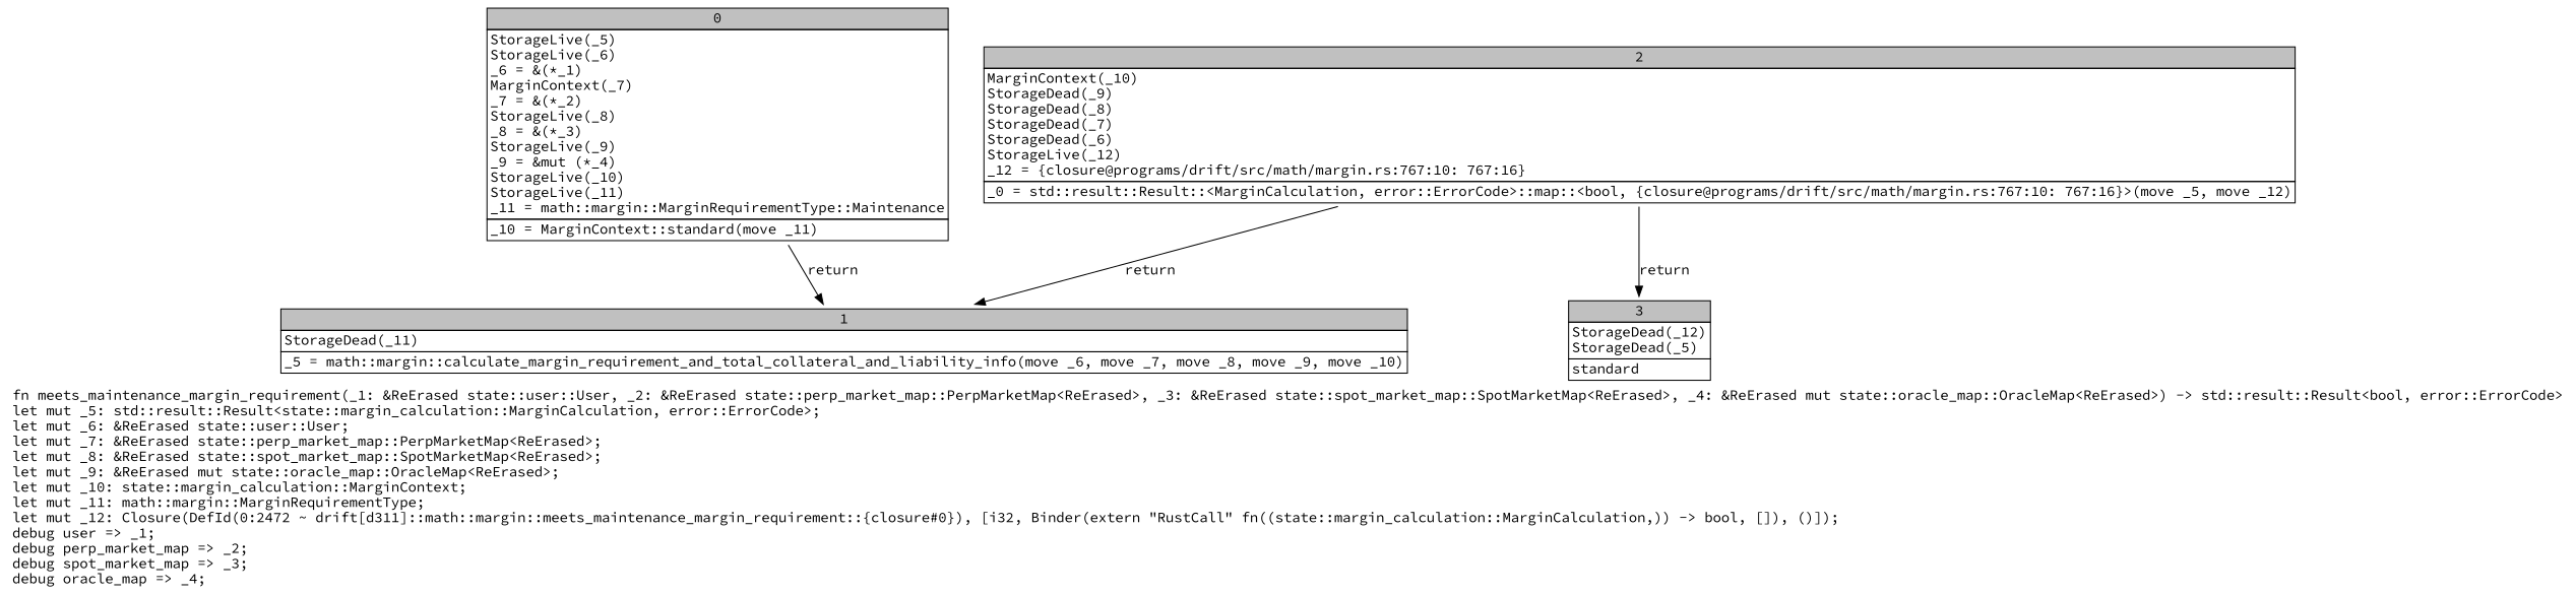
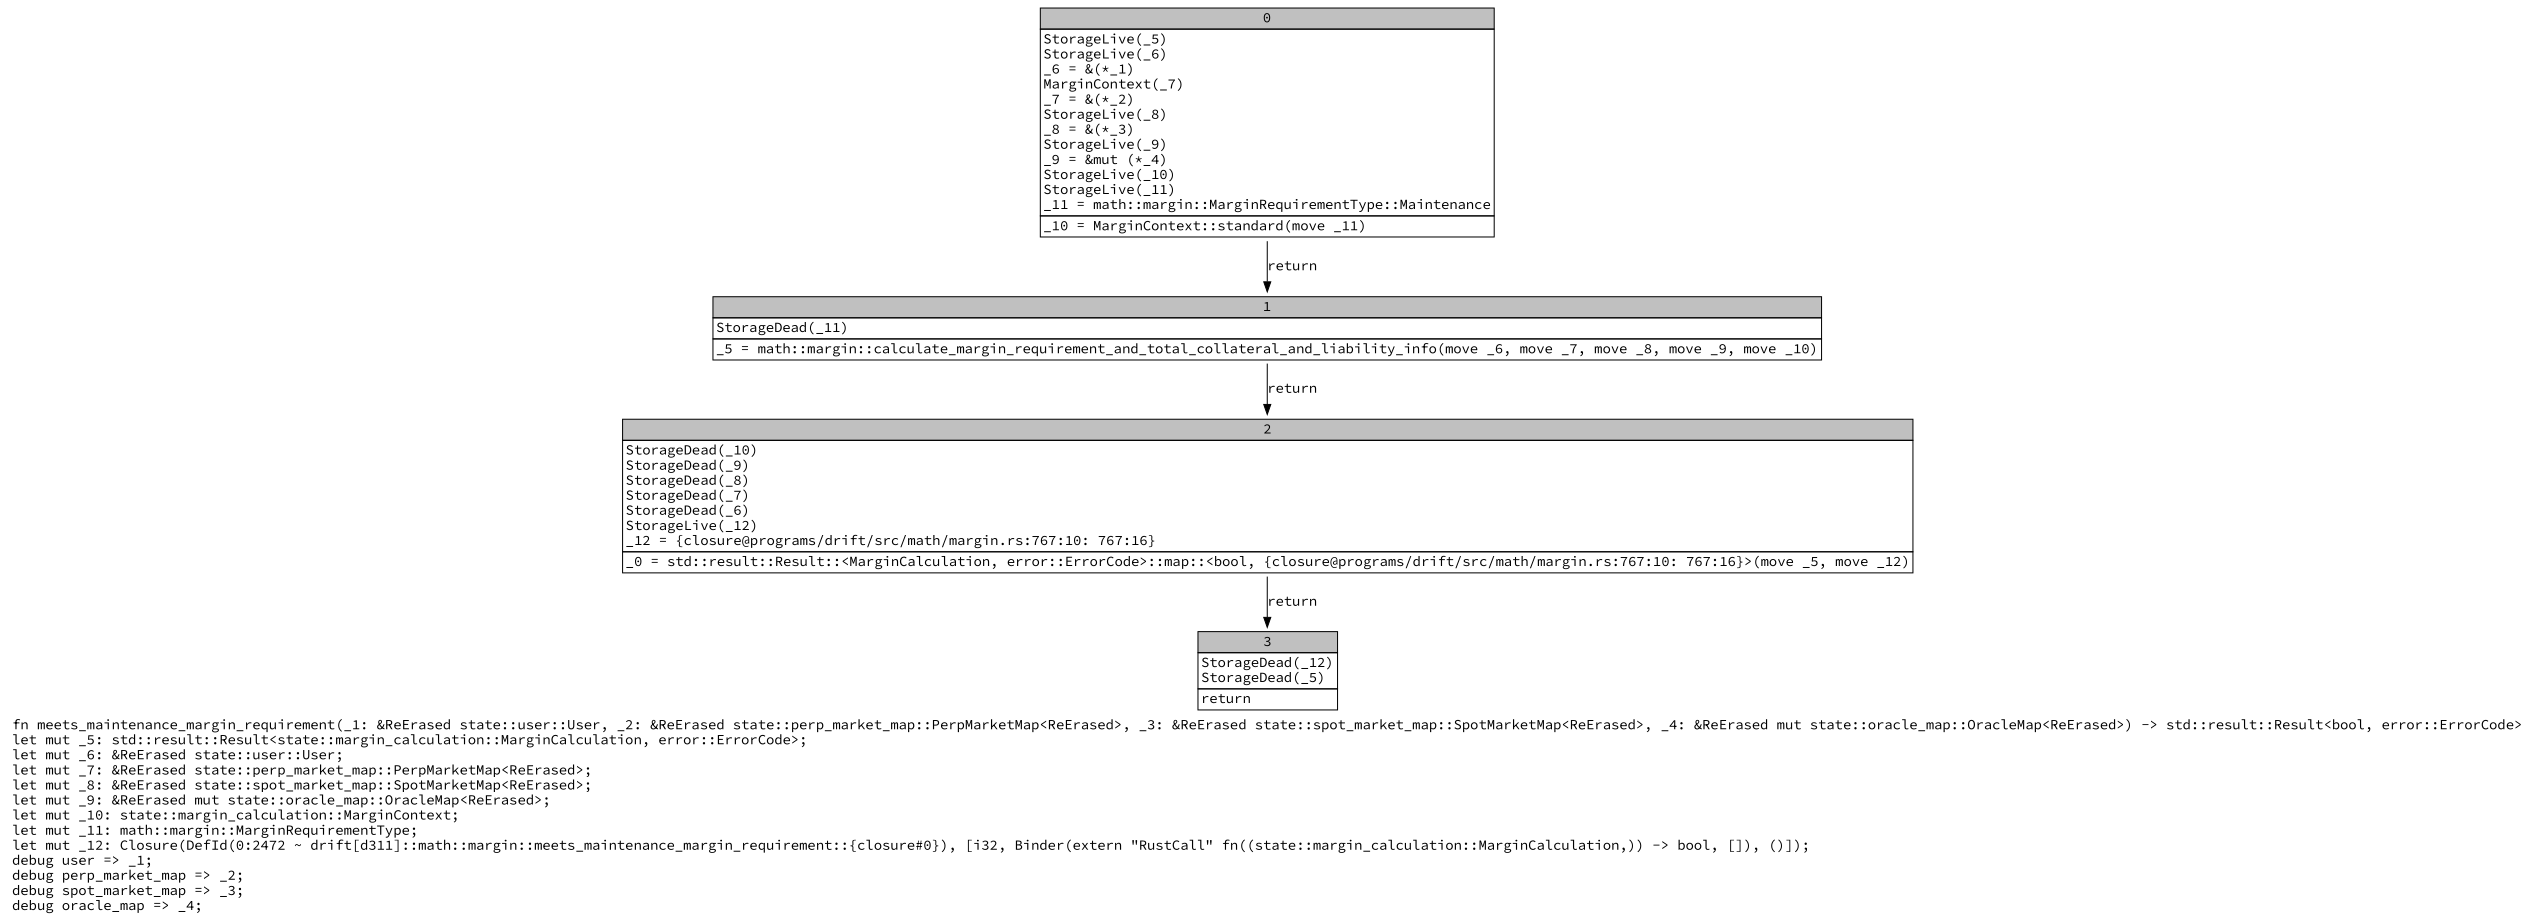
  digraph {
    fontname="Source Code Pro"
    label=<fn meets_maintenance_margin_requirement(_1: &amp;ReErased state::user::User, _2: &amp;ReErased state::perp_market_map::PerpMarketMap&lt;ReErased&gt;, _3: &amp;ReErased state::spot_market_map::SpotMarketMap&lt;ReErased&gt;, _4: &amp;ReErased mut state::oracle_map::OracleMap&lt;ReErased&gt;) -&gt; std::result::Result&lt;bool, error::ErrorCode&gt;<br align="left"/>let mut _5: std::result::Result&lt;state::margin_calculation::MarginCalculation, error::ErrorCode&gt;;<br align="left"/>let mut _6: &amp;ReErased state::user::User;<br align="left"/>let mut _7: &amp;ReErased state::perp_market_map::PerpMarketMap&lt;ReErased&gt;;<br align="left"/>let mut _8: &amp;ReErased state::spot_market_map::SpotMarketMap&lt;ReErased&gt;;<br align="left"/>let mut _9: &amp;ReErased mut state::oracle_map::OracleMap&lt;ReErased&gt;;<br align="left"/>let mut _10: state::margin_calculation::MarginContext;<br align="left"/>let mut _11: math::margin::MarginRequirementType;<br align="left"/>let mut _12: Closure(DefId(0:2472 ~ drift[d311]::math::margin::meets_maintenance_margin_requirement::{closure#0}), [i32, Binder(extern &quot;RustCall&quot; fn((state::margin_calculation::MarginCalculation,)) -&gt; bool, []), ()]);<br align="left"/>debug user =&gt; _1;<br align="left"/>debug perp_market_map =&gt; _2;<br align="left"/>debug spot_market_map =&gt; _3;<br align="left"/>debug oracle_map =&gt; _4;<br align="left"/>>
    node [fontname="Source Code Pro" shape=none]
    edge [fontname="Source Code Pro"]
    n1 [label=<<table border="0" cellborder="1" cellspacing="0"><tr><td bgcolor="gray" align="center" colspan="1">0</td></tr><tr><td align="left" balign="left">StorageLive(_5)<br/>StorageLive(_6)<br/>_6 = &amp;(*_1)<br/>MarginContext(_7)<br/>_7 = &amp;(*_2)<br/>StorageLive(_8)<br/>_8 = &amp;(*_3)<br/>StorageLive(_9)<br/>_9 = &amp;mut (*_4)<br/>StorageLive(_10)<br/>StorageLive(_11)<br/>_11 = math::margin::MarginRequirementType::Maintenance<br/></td></tr><tr><td align="left">_10 = MarginContext::standard(move _11)</td></tr></table>>]
    n2 [label=<<table border="0" cellborder="1" cellspacing="0"><tr><td bgcolor="gray" align="center" colspan="1">1</td></tr><tr><td align="left" balign="left">StorageDead(_11)<br/></td></tr><tr><td align="left">_5 = math::margin::calculate_margin_requirement_and_total_collateral_and_liability_info(move _6, move _7, move _8, move _9, move _10)</td></tr></table>>]
-   n3 [label=<<table border="0" cellborder="1" cellspacing="0"><tr><td bgcolor="gray" align="center" colspan="1">2</td></tr><tr><td align="left" balign="left">MarginContext(_10)<br/>StorageDead(_9)<br/>StorageDead(_8)<br/>StorageDead(_7)<br/>StorageDead(_6)<br/>StorageLive(_12)<br/>_12 = {closure@programs/drift/src/math/margin.rs:767:10: 767:16}<br/></td></tr><tr><td align="left">_0 = std::result::Result::&lt;MarginCalculation, error::ErrorCode&gt;::map::&lt;bool, {closure@programs/drift/src/math/margin.rs:767:10: 767:16}&gt;(move _5, move _12)</td></tr></table>>]
-   n4 [label=<<table border="0" cellborder="1" cellspacing="0"><tr><td bgcolor="gray" align="center" colspan="1">3</td></tr><tr><td align="left" balign="left">StorageDead(_12)<br/>StorageDead(_5)<br/></td></tr><tr><td align="left">standard</td></tr></table>>]
+   n3 [label=<<table border="0" cellborder="1" cellspacing="0"><tr><td bgcolor="gray" align="center" colspan="1">2</td></tr><tr><td align="left" balign="left">StorageDead(_10)<br/>StorageDead(_9)<br/>StorageDead(_8)<br/>StorageDead(_7)<br/>StorageDead(_6)<br/>StorageLive(_12)<br/>_12 = {closure@programs/drift/src/math/margin.rs:767:10: 767:16}<br/></td></tr><tr><td align="left">_0 = std::result::Result::&lt;MarginCalculation, error::ErrorCode&gt;::map::&lt;bool, {closure@programs/drift/src/math/margin.rs:767:10: 767:16}&gt;(move _5, move _12)</td></tr></table>>]
+   n4 [label=<<table border="0" cellborder="1" cellspacing="0"><tr><td bgcolor="gray" align="center" colspan="1">3</td></tr><tr><td align="left" balign="left">StorageDead(_12)<br/>StorageDead(_5)<br/></td></tr><tr><td align="left">return</td></tr></table>>]
    n1 -> n2 [label=return]
-   n3 -> n2 [label=return]
+   n2 -> n3 [label=return]
    n3 -> n4 [label=return]
  }
